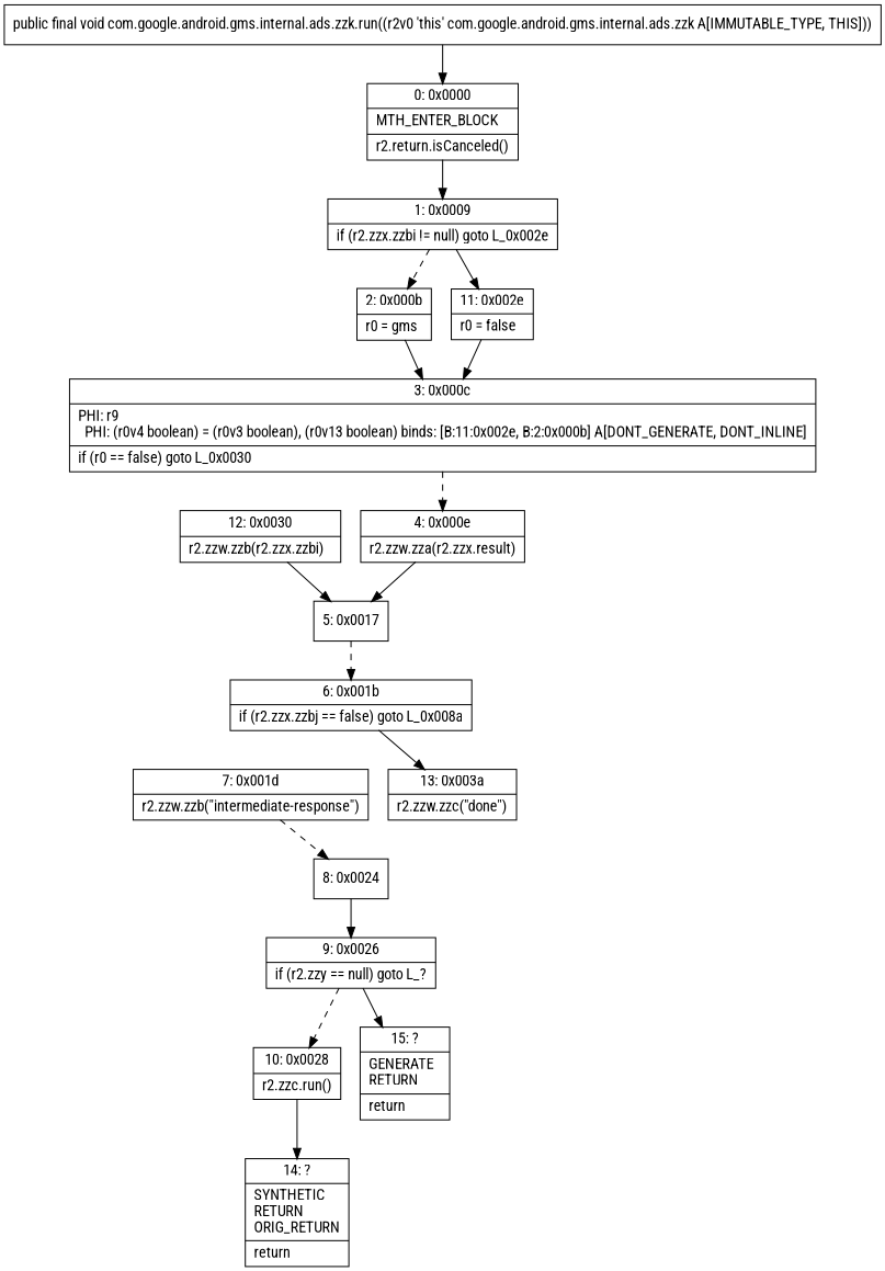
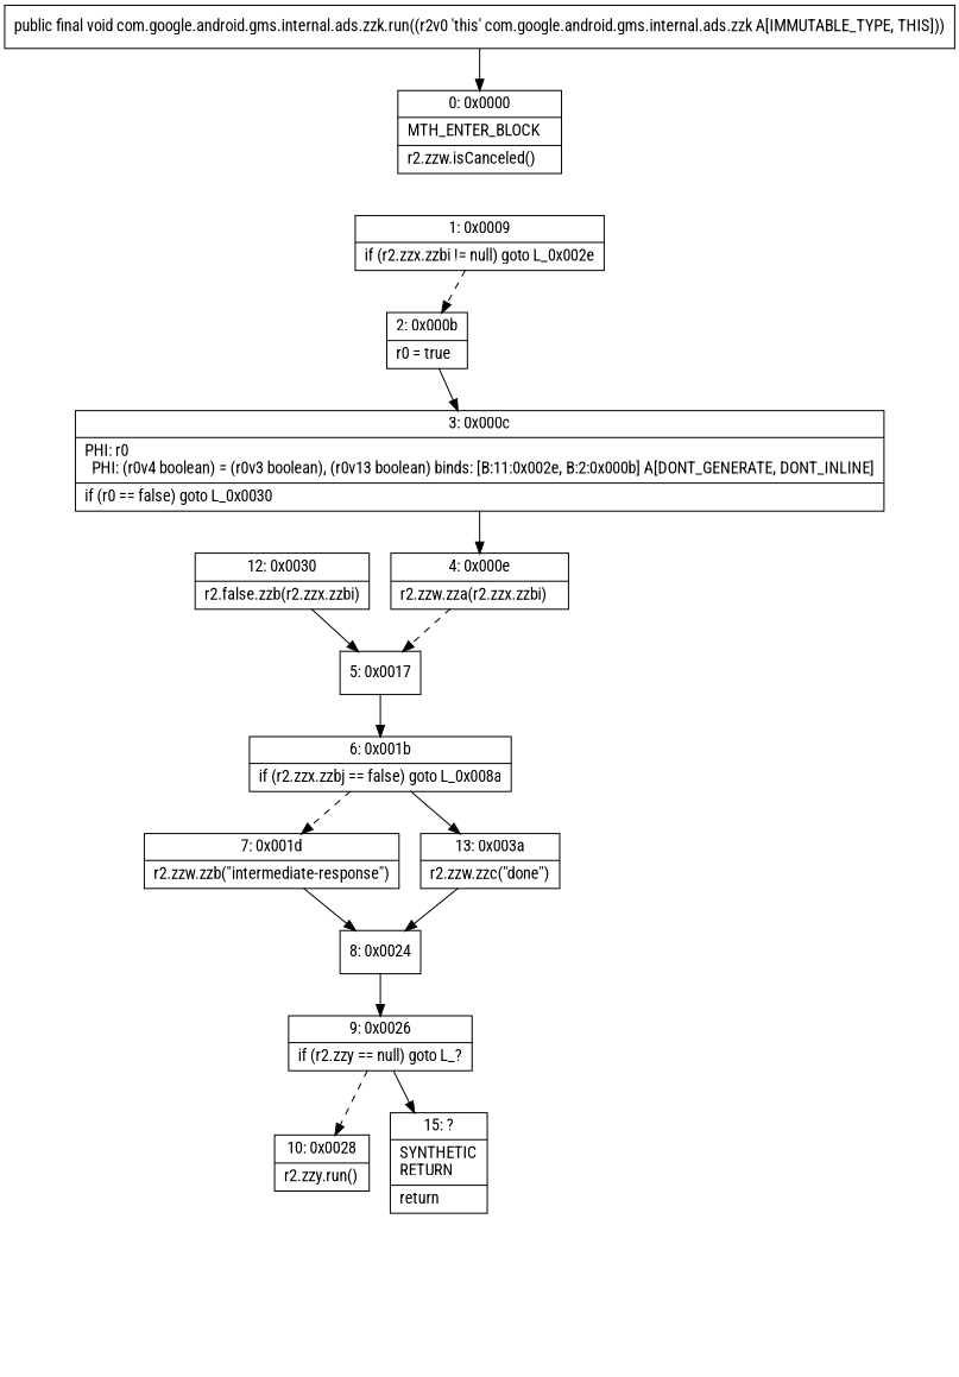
  digraph {
    fontname="Roboto Condensed"
    node [fontname="Roboto Condensed" shape=record]
    edge [fontname="Roboto Condensed"]
-   n1 [label="{0\:\ 0x0000|MTH_ENTER_BLOCK\l|r2.return.isCanceled()\l}"]
+   n1 [label="{0\:\ 0x0000|MTH_ENTER_BLOCK\l|r2.zzw.isCanceled()\l}"]
    n2 [label="{1\:\ 0x0009|if (r2.zzx.zzbi != null) goto L_0x002e\l}"]
-   n3 [label="{2\:\ 0x000b|r0 = gms\l}"]
-   n4 [label="{11\:\ 0x002e|r0 = false\l}"]
-   n5 [label="{3\:\ 0x000c|PHI: r9 \l  PHI: (r0v4 boolean) = (r0v3 boolean), (r0v13 boolean) binds: [B:11:0x002e, B:2:0x000b] A[DONT_GENERATE, DONT_INLINE]\l|if (r0 == false) goto L_0x0030\l}"]
-   n6 [label="{4\:\ 0x000e|r2.zzw.zza(r2.zzx.result)\l}"]
+   n3 [label="{2\:\ 0x000b|r0 = true\l}"]
+   n5 [label="{3\:\ 0x000c|PHI: r0 \l  PHI: (r0v4 boolean) = (r0v3 boolean), (r0v13 boolean) binds: [B:11:0x002e, B:2:0x000b] A[DONT_GENERATE, DONT_INLINE]\l|if (r0 == false) goto L_0x0030\l}"]
+   n6 [label="{4\:\ 0x000e|r2.zzw.zza(r2.zzx.zzbi)\l}"]
    n7 [label="{5\:\ 0x0017}"]
-   n8 [label="{12\:\ 0x0030|r2.zzw.zzb(r2.zzx.zzbi)\l}"]
+   n8 [label="{12\:\ 0x0030|r2.false.zzb(r2.zzx.zzbi)\l}"]
    n9 [label="{6\:\ 0x001b|if (r2.zzx.zzbj == false) goto L_0x008a\l}"]
    n10 [label="{7\:\ 0x001d|r2.zzw.zzb(\"intermediate\-response\")\l}"]
    n11 [label="{13\:\ 0x003a|r2.zzw.zzc(\"done\")\l}"]
    n12 [label="{8\:\ 0x0024}"]
    n13 [label="{9\:\ 0x0026|if (r2.zzy == null) goto L_?\l}"]
-   n14 [label="{10\:\ 0x0028|r2.zzc.run()\l}"]
-   n15 [label="{15\:\ ?|GENERATE\lRETURN\l|return\l}"]
-   n16 [label="{14\:\ ?|SYNTHETIC\lRETURN\lORIG_RETURN\l|return\l}"]
+   n14 [label="{10\:\ 0x0028|r2.zzy.run()\l}"]
+   n15 [label="{15\:\ ?|SYNTHETIC\lRETURN\l|return\l}"]
    n17 [label="{public final void com.google.android.gms.internal.ads.zzk.run((r2v0 'this' com.google.android.gms.internal.ads.zzk A[IMMUTABLE_TYPE, THIS])) }"]
-   n1 -> n2
    n2 -> n3 [style=dashed]
-   n2 -> n4
    n3 -> n5
-   n4 -> n5
-   n5 -> n6 [style=dashed]
-   n6 -> n7
-   n7 -> n9 [style=dashed]
+   n5 -> n6 [style=solid]
+   n6 -> n7 [style=dashed]
+   n7 -> n9
    n8 -> n7
+   n9 -> n10 [style=dashed]
    n9 -> n11
-   n10 -> n12 [style=dashed]
+   n10 -> n12
+   n11 -> n12
    n12 -> n13
    n13 -> n14 [style=dashed]
    n13 -> n15
-   n14 -> n16
    n17 -> n1
  }
